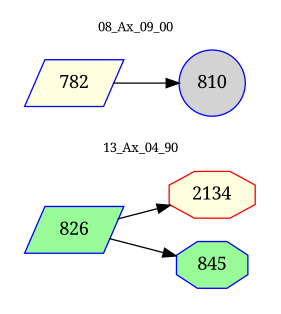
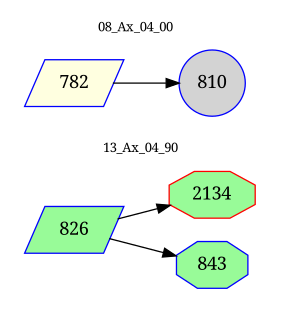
  digraph {
    fontname="Noto Serif"
    rankdir=LR
    node [color=blue fillcolor=palegreen fontname="Noto Serif" shape=parallelogram style=filled]
    edge [color=black fontname="Noto Serif"]
    n1 [label=826]
-   n2 [label=845 shape=octagon]
-   n3 [color=red fillcolor=lightyellow label=2134 shape=octagon]
+   n2 [label=843 shape=octagon]
+   n3 [color=red label=2134 shape=octagon]
    n4 [fillcolor=lightyellow label=782]
    n5 [fillcolor=lightgrey label=810 shape=circle]
    subgraph cluster_1 {
      color=white
      fontsize=10
      label="13_Ax_04_90"
      n1
      n2
      n3
    }
    subgraph cluster_2 {
      color=white
      fontsize=10
-     label="08_Ax_09_00"
+     label="08_Ax_04_00"
      n4
      n5
    }
    n1 -> n2
    n1 -> n3
    n4 -> n5
  }
